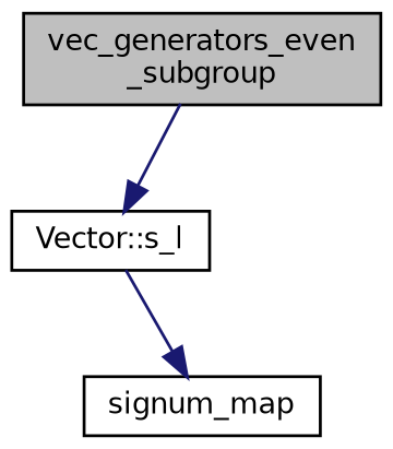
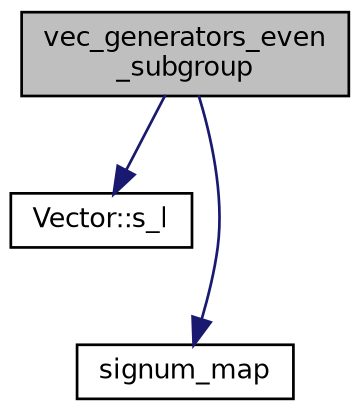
  digraph {
    rankdir=TB
    node [color=black fillcolor=white fontname=Helvetica fontsize=10 shape=record style=filled]
    edge [color=midnightblue fontname=Helvetica fontsize=10 labelfontname=Helvetica labelfontsize=10 style=solid]
    n1 [fillcolor=grey75 fontcolor=black height=0.2 label="vec_generators_even\l_subgroup" width=0.4]
    n2 [height=0.2 label="Vector::s_l" width=0.4]
    n3 [height=0.2 label=signum_map width=0.4]
    n1 -> n2
-   n2 -> n3
+   n1 -> n3
  }
